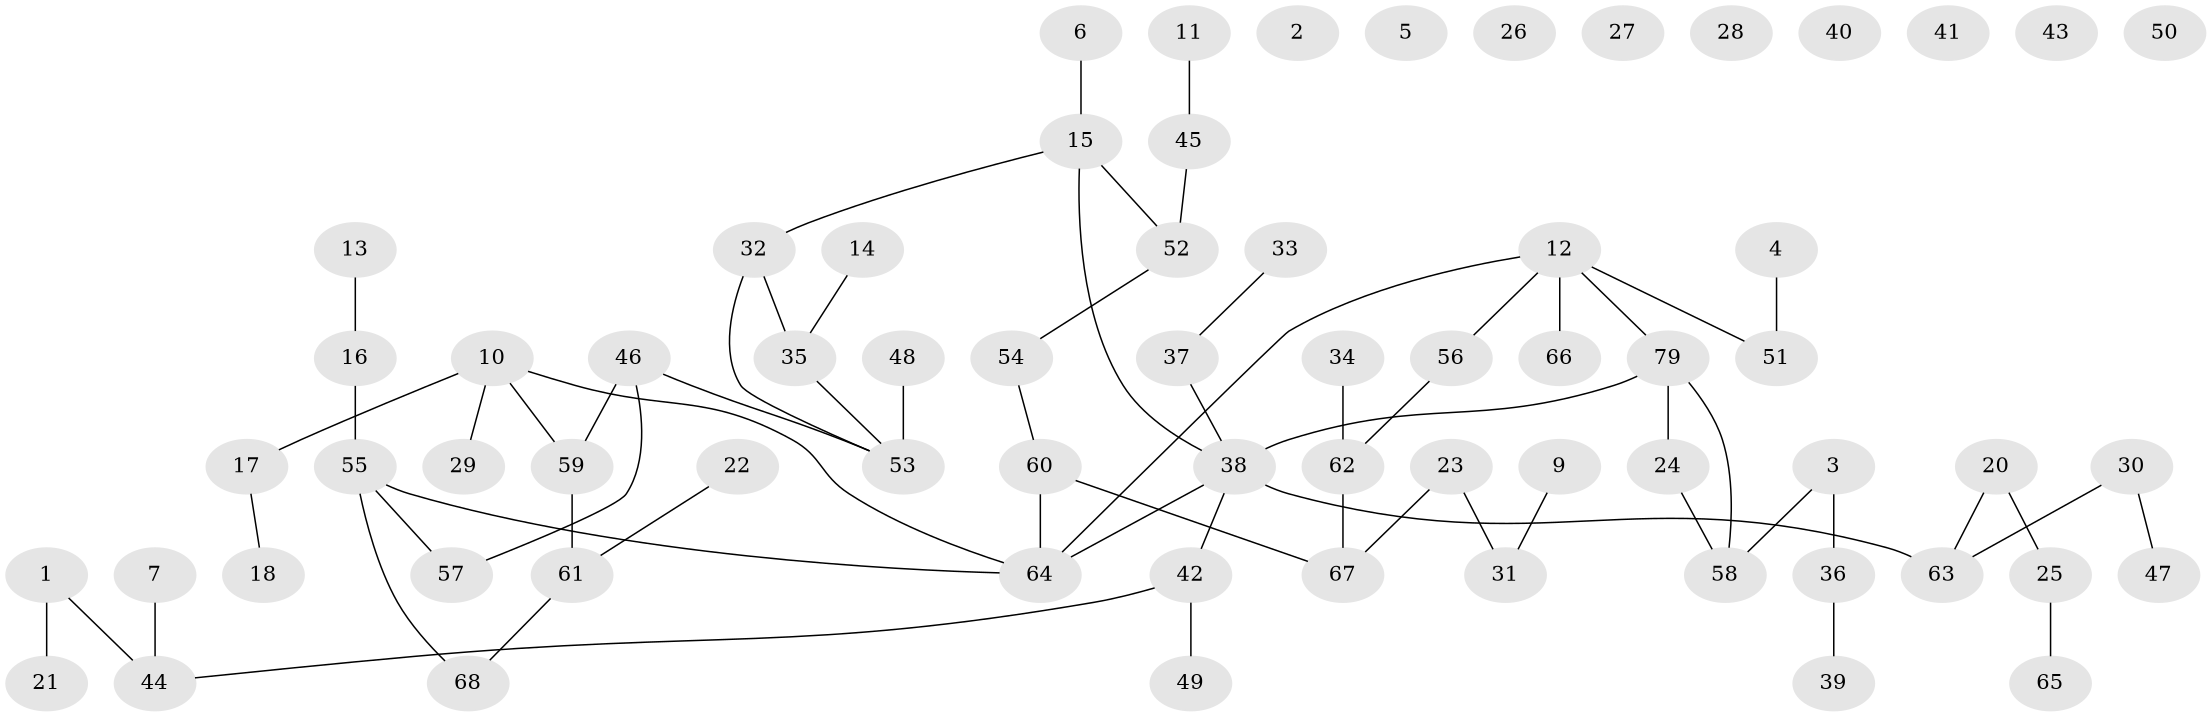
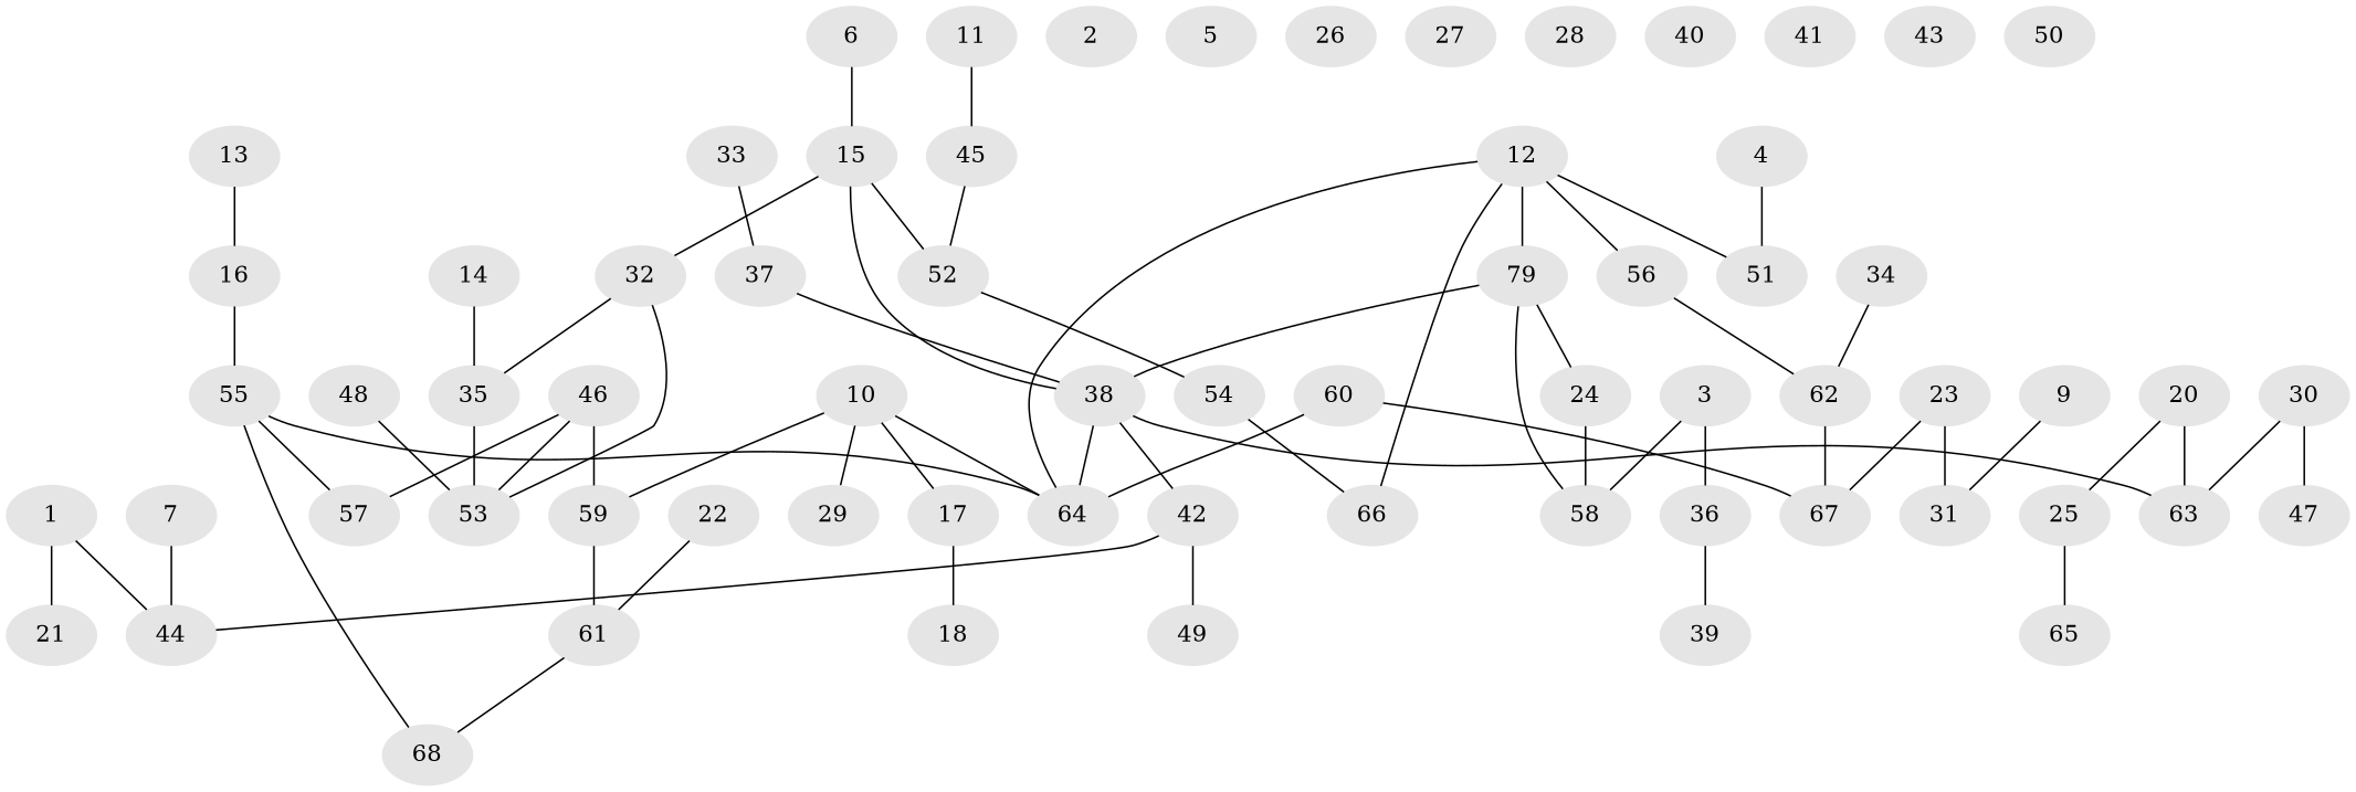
  graph {
    node [color=gray90 style=filled]
    1
    21
    44
    2
    3
    36
    58
    39
    4
    51
    5
    6
    15
    32
    38
    52
    7
    9
    31
    10
    17
    29
    59
    64
    18
    61
    11
    45
    12
    n30 [label=79]
    56
    66
    24
    62
    13
    16
    55
    14
    35
    53
    63
    42
    54
    57
    68
    20
    25
    65
    22
    23
    67
    26
    27
    28
    30
    47
    33
    37
    34
    49
    40
    41
    43
    46
    48
    50
    60
    1 -- 21
    1 -- 44
    3 -- 36
    3 -- 58
    36 -- 39
    4 -- 51
    6 -- 15
    15 -- 32
    15 -- 38
    15 -- 52
    32 -- 35
    32 -- 53
    38 -- 64
    38 -- 63
    38 -- 42
    52 -- 54
    7 -- 44
    9 -- 31
    10 -- 17
    10 -- 29
    10 -- 59
    10 -- 64
    17 -- 18
    59 -- 61
    61 -- 68
    11 -- 45
    45 -- 52
    12 -- 51
    12 -- 64
    12 -- n30
    12 -- 56
    12 -- 66
    n30 -- 58
    n30 -- 38
    n30 -- 24
    56 -- 62
    24 -- 58
    62 -- 67
    13 -- 16
    16 -- 55
    55 -- 64
    55 -- 57
    55 -- 68
    14 -- 35
    35 -- 53
    42 -- 44
    42 -- 49
-   54 -- 60
+   54 -- 66
    20 -- 63
    20 -- 25
    25 -- 65
    22 -- 61
    23 -- 31
    23 -- 67
    30 -- 63
    30 -- 47
    33 -- 37
    37 -- 38
    34 -- 62
    46 -- 59
    46 -- 53
    46 -- 57
    48 -- 53
    60 -- 64
    60 -- 67
  }
